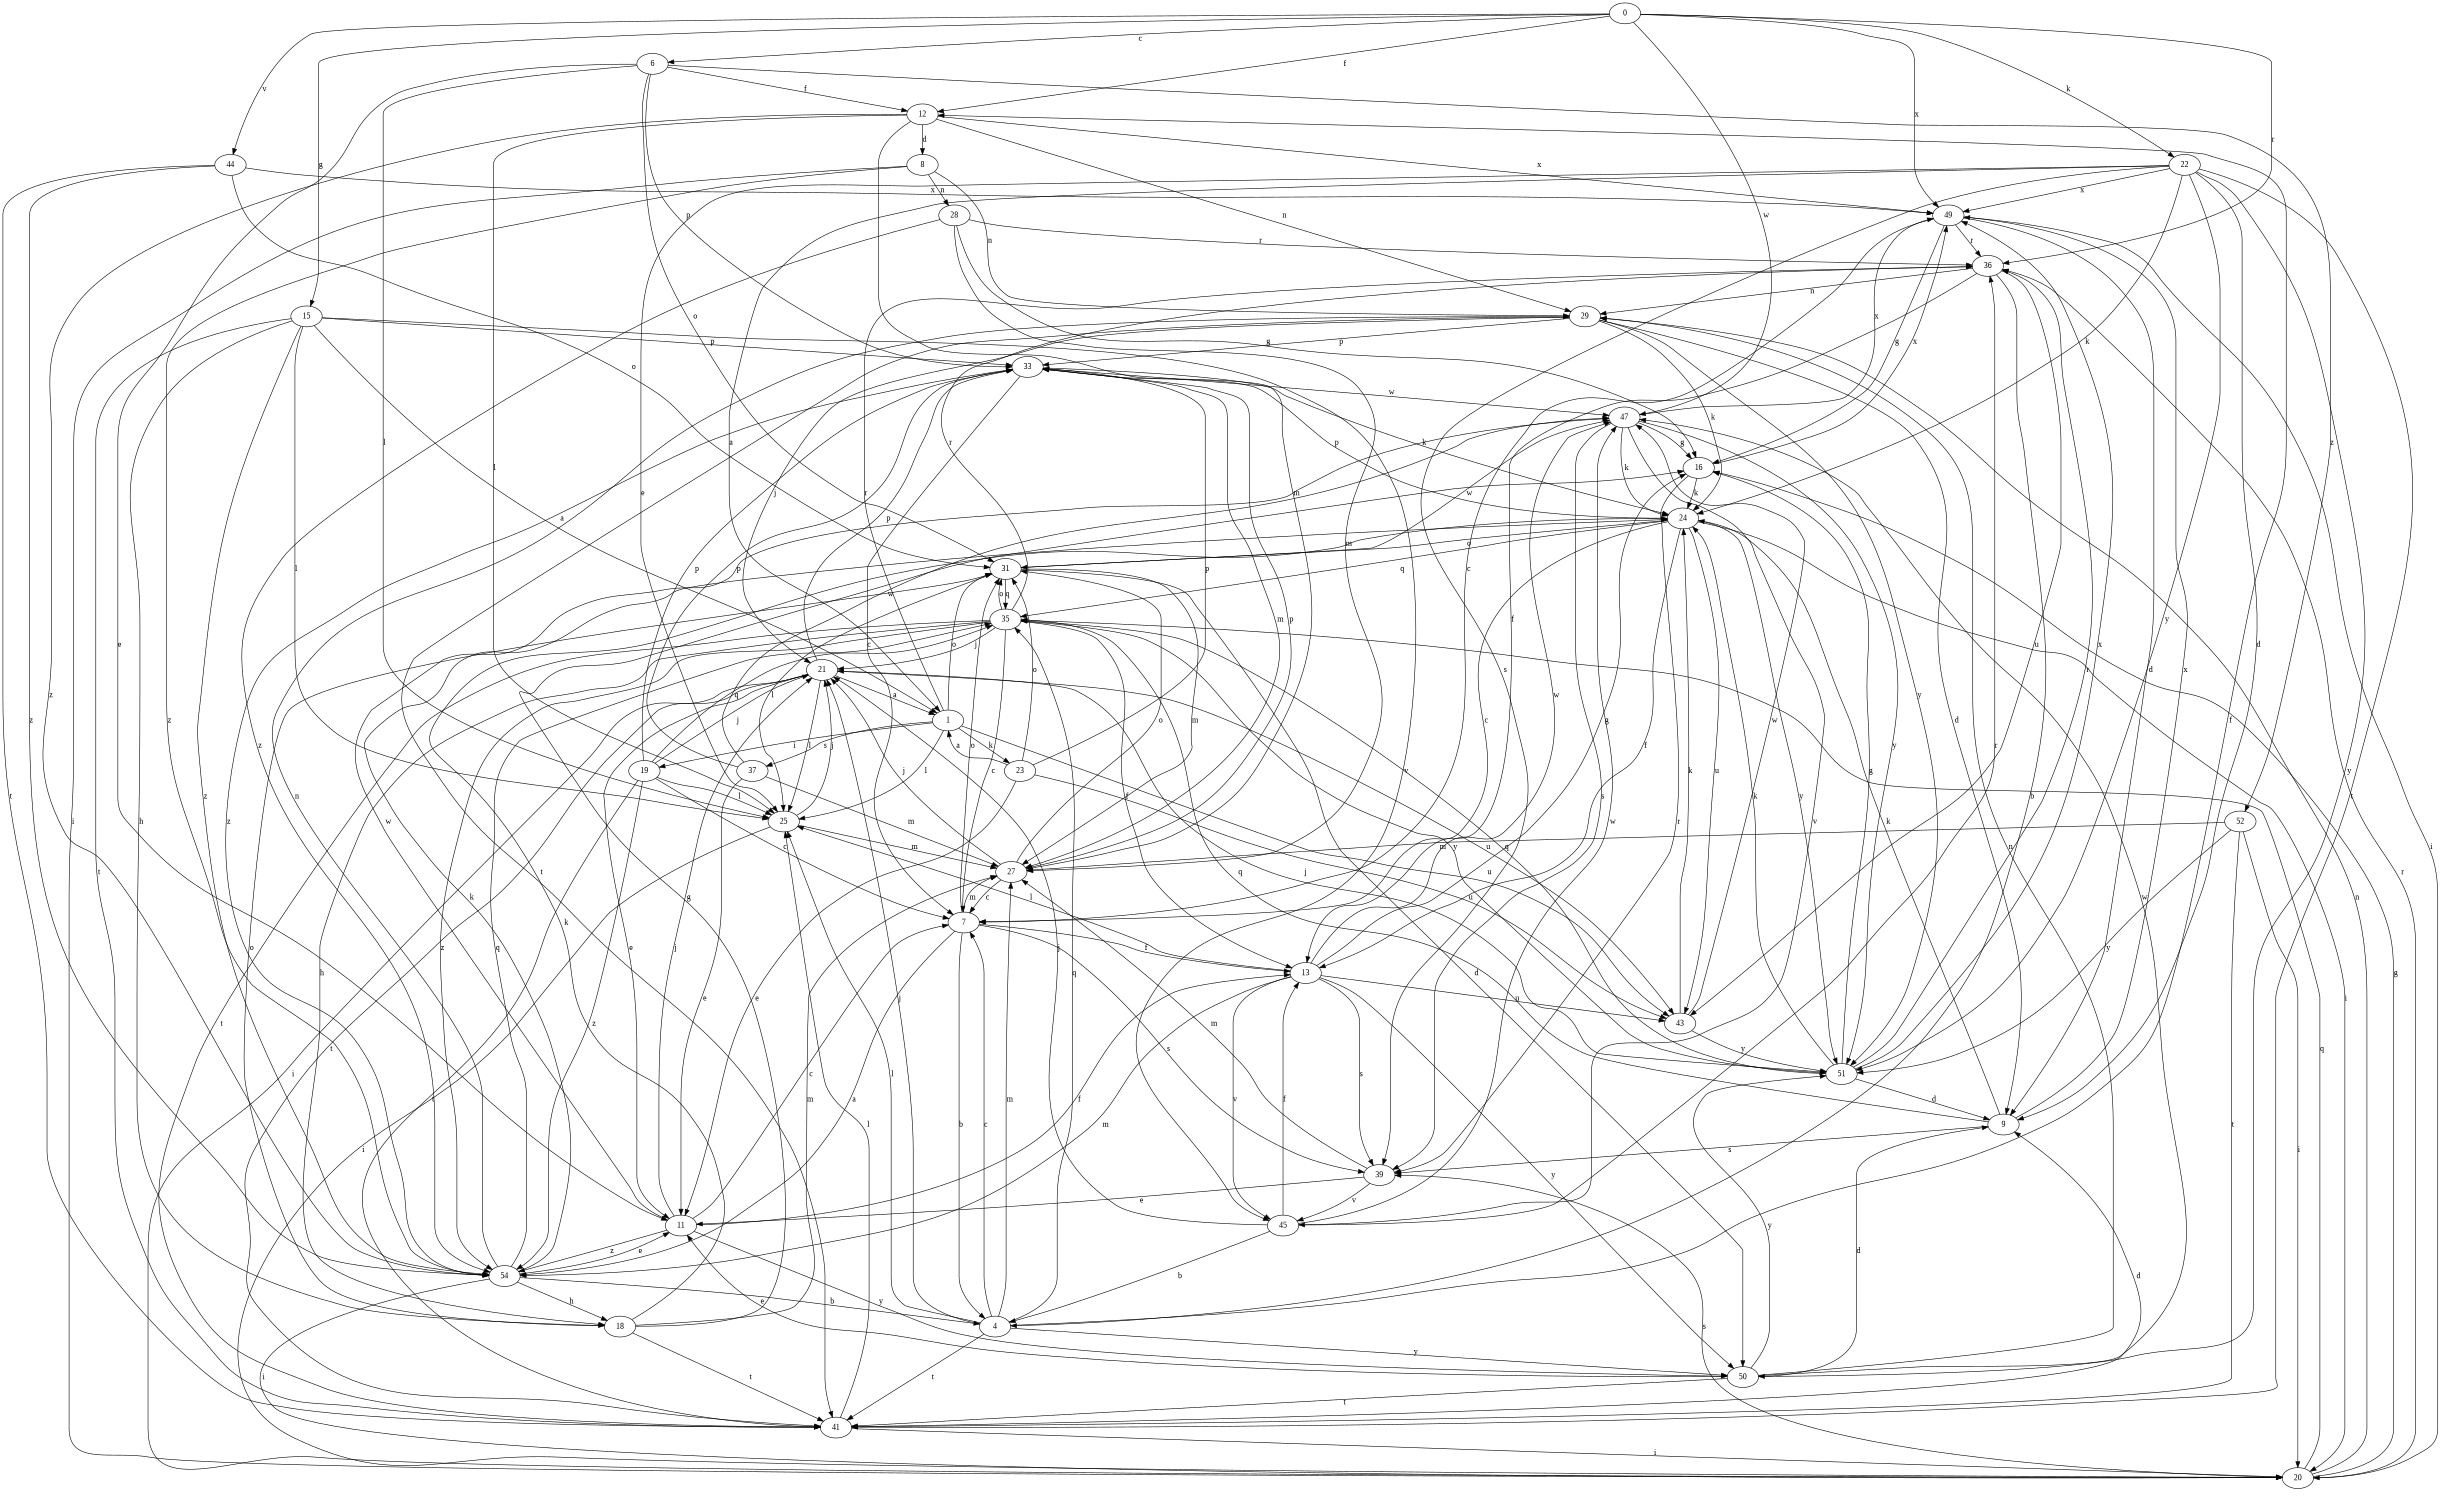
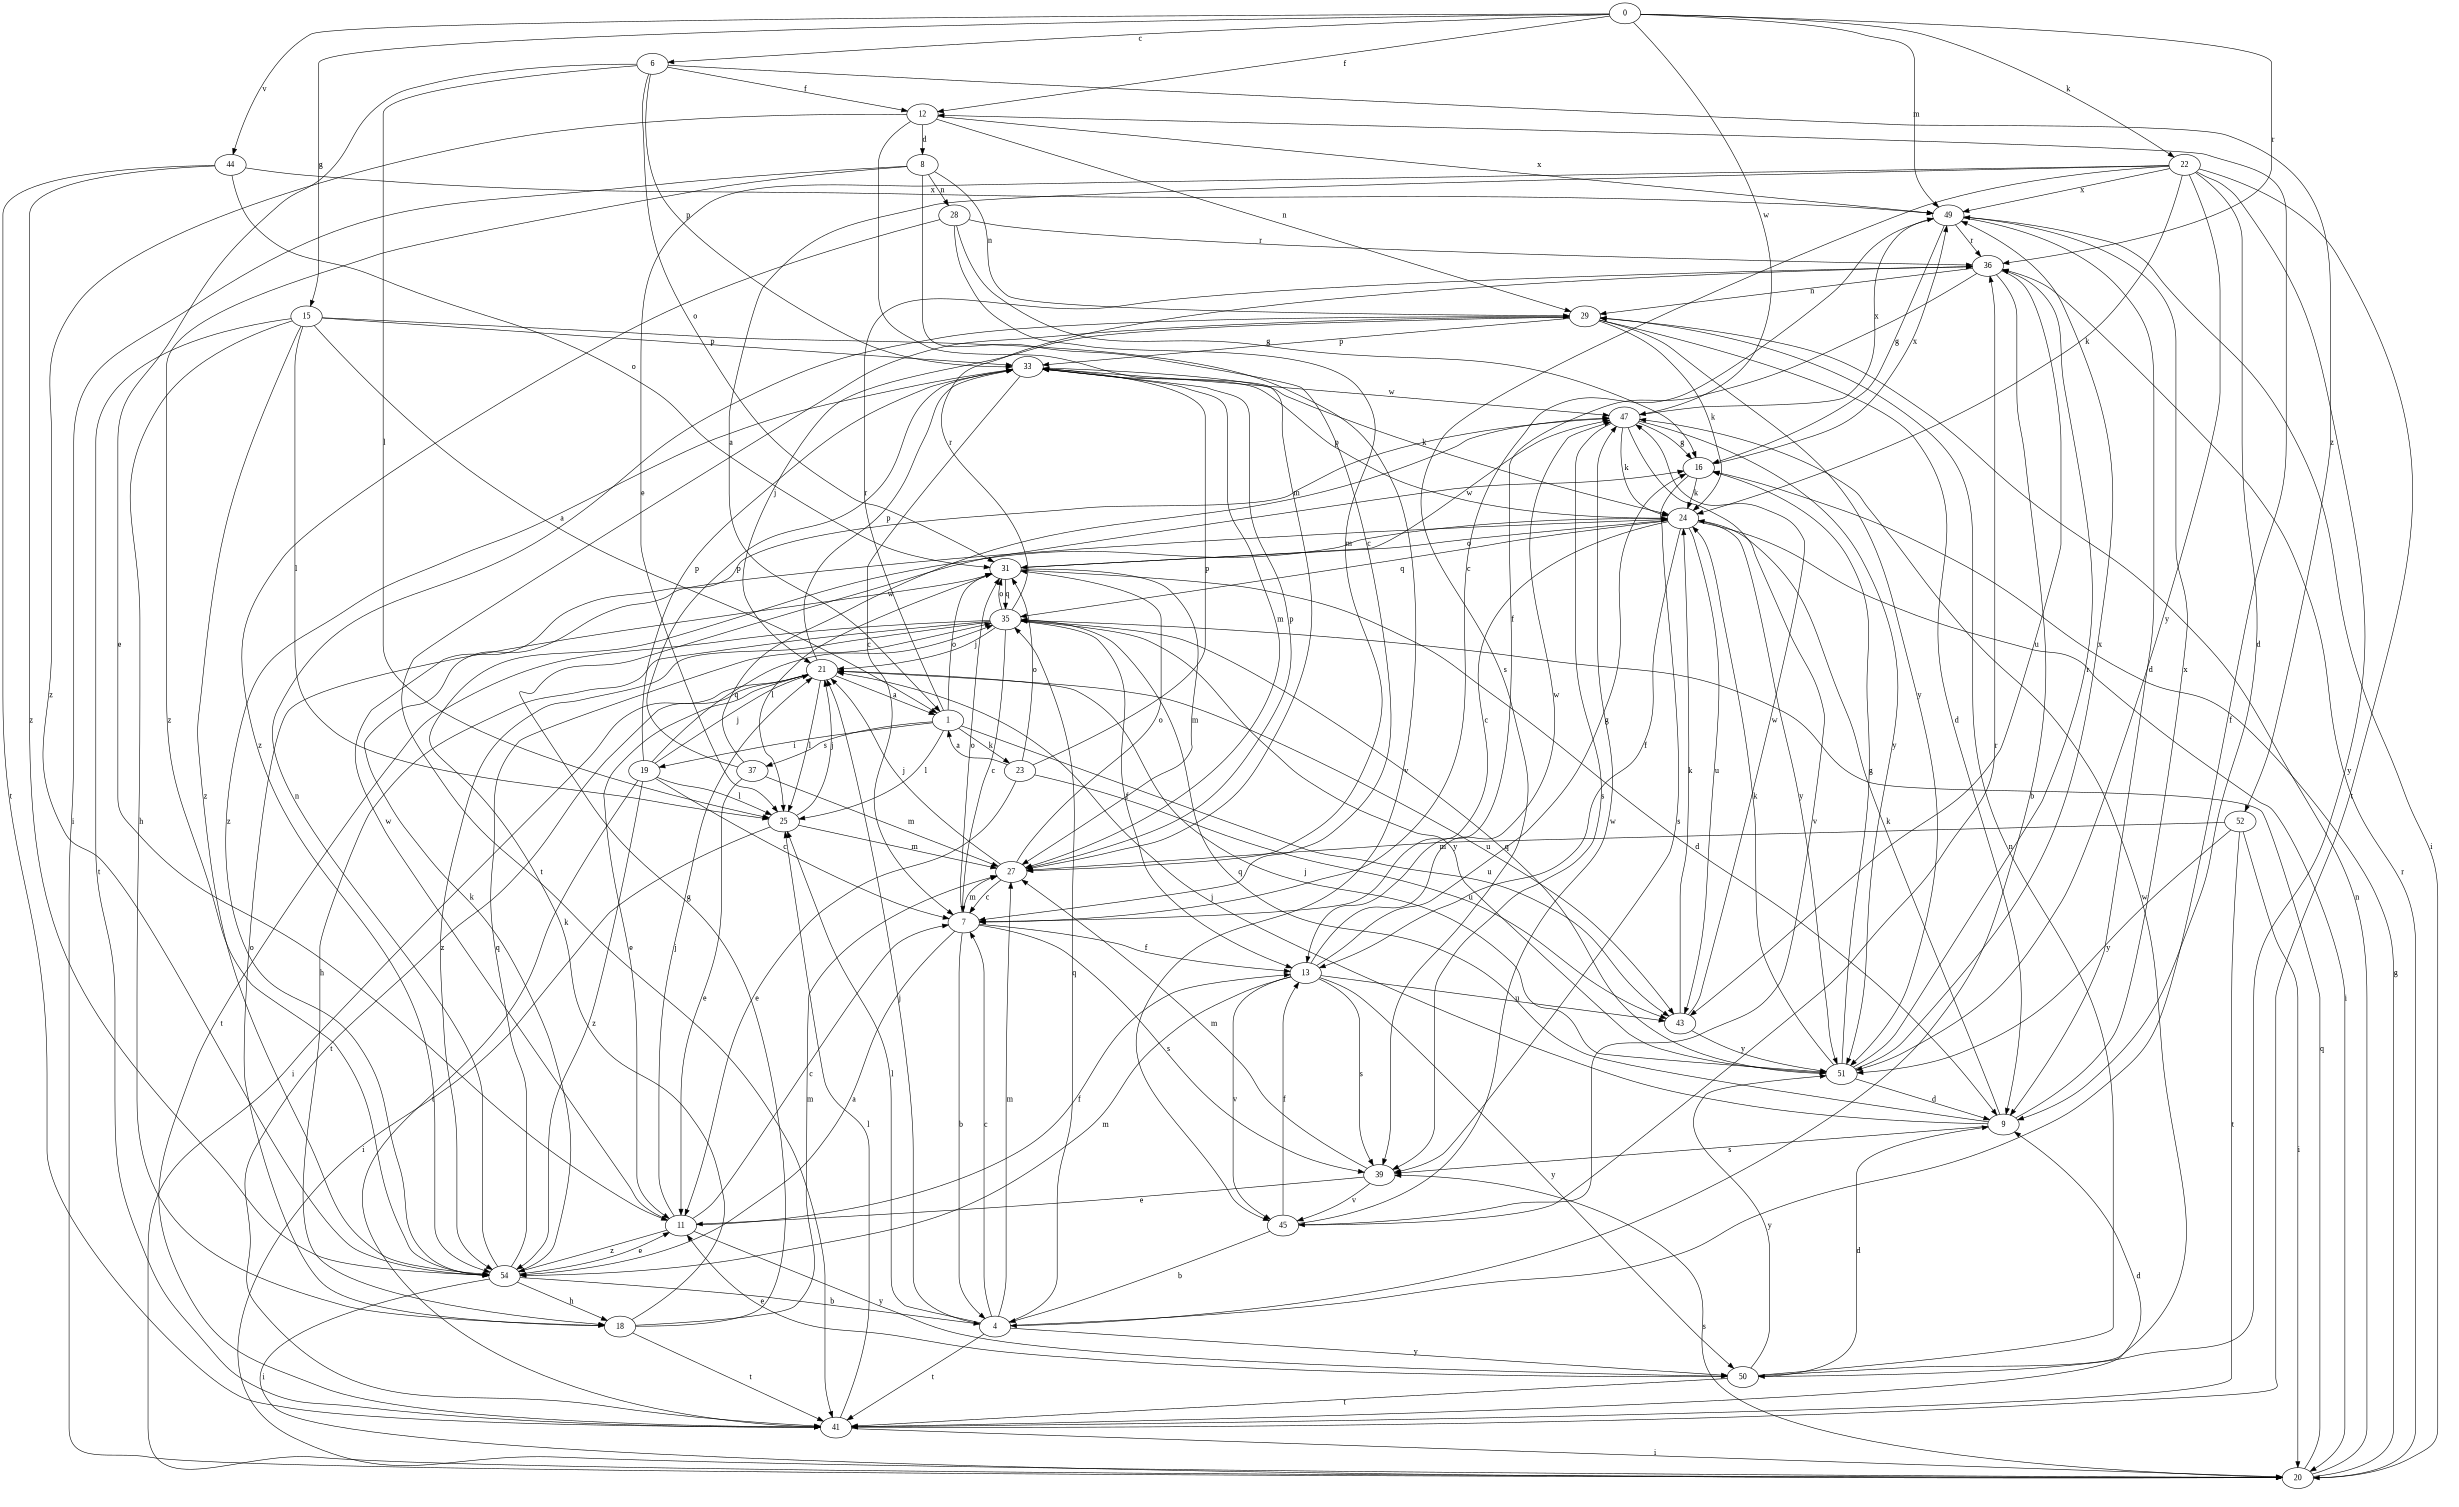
  strict digraph {
    fontname="Liberation Serif"
    node [fontname="Liberation Serif"]
    edge [fontname="Liberation Serif"]
    0
    6
    12
    15
    22
    36
    44
    47
    49
    25
    31
    11
    33
    52
    27
    54
    8
    29
    1
    41
    45
    18
    50
    39
    9
    24
    51
    43
    4
    13
    16
    7
    20
    19
    23
    37
    21
    35
    28
    0 -> 6 [label=c]
    0 -> 12 [label=f]
    0 -> 15 [label=g]
    0 -> 22 [label=k]
    0 -> 36 [label=r]
    0 -> 44 [label=v]
    0 -> 47 [label=w]
-   0 -> 49 [label=x]
+   0 -> 49 [label=m]
    6 -> 12 [label=f]
    6 -> 25 [label=l]
    6 -> 31 [label=o]
    6 -> 11 [label=e]
    6 -> 33 [label=p]
    6 -> 52 [label=z]
    12 -> 49 [label=x]
-   12 -> 25 [label=l]
    12 -> 27 [label=m]
    12 -> 54 [label=z]
    12 -> 8 [label=d]
    12 -> 29 [label=n]
    15 -> 25 [label=l]
    15 -> 33 [label=p]
    15 -> 54 [label=z]
    15 -> 1 [label=a]
    15 -> 41 [label=t]
    15 -> 45 [label=v]
    15 -> 18 [label=h]
    22 -> 49 [label=x]
    22 -> 25 [label=e]
    22 -> 1 [label=a]
    22 -> 41 [label=t]
    22 -> 50 [label=y]
    22 -> 39 [label=s]
    22 -> 9 [label=d]
    22 -> 24 [label=k]
    22 -> 51 [label=y]
    36 -> 29 [label=n]
    36 -> 43 [label=u]
    36 -> 4 [label=b]
    36 -> 13 [label=f]
    44 -> 49 [label=x]
    44 -> 31 [label=o]
    44 -> 54 [label=z]
    44 -> 41 [label=t]
    47 -> 49 [label=x]
    47 -> 45 [label=v]
    47 -> 39 [label=s]
    47 -> 24 [label=k]
    47 -> 51 [label=y]
    47 -> 16 [label=g]
    49 -> 36 [label=r]
    49 -> 9 [label=d]
    49 -> 16 [label=g]
    49 -> 7 [label=c]
    49 -> 20 [label=i]
    25 -> 27 [label=m]
    25 -> 20 [label=i]
    25 -> 21 [label=j]
    31 -> 47 [label=w]
    31 -> 25 [label=l]
    31 -> 27 [label=m]
-   31 -> 50 [label=d]
+   31 -> 9 [label=d]
    31 -> 35 [label=q]
    11 -> 47 [label=w]
    11 -> 54 [label=z]
    11 -> 50 [label=y]
    11 -> 13 [label=f]
    11 -> 7 [label=c]
    11 -> 21 [label=j]
    33 -> 47 [label=w]
    33 -> 27 [label=m]
    33 -> 54 [label=z]
    33 -> 24 [label=k]
    33 -> 7 [label=c]
    52 -> 27 [label=m]
    52 -> 41 [label=t]
    52 -> 51 [label=y]
    52 -> 20 [label=i]
    27 -> 31 [label=o]
    27 -> 33 [label=p]
    27 -> 7 [label=c]
    27 -> 21 [label=j]
    54 -> 11 [label=e]
    54 -> 29 [label=n]
    54 -> 18 [label=h]
    54 -> 24 [label=k]
    54 -> 4 [label=b]
    54 -> 20 [label=i]
    54 -> 35 [label=q]
    8 -> 54 [label=z]
    8 -> 29 [label=n]
+   8 -> 7 [label=c]
    8 -> 20 [label=i]
    8 -> 28 [label=n]
    29 -> 33 [label=p]
    29 -> 41 [label=t]
    29 -> 9 [label=d]
    29 -> 24 [label=k]
    29 -> 51 [label=y]
    29 -> 21 [label=j]
    1 -> 36 [label=r]
    1 -> 25 [label=l]
    1 -> 31 [label=o]
    1 -> 43 [label=u]
    1 -> 19 [label=i]
    1 -> 23 [label=k]
    1 -> 37 [label=s]
    41 -> 25 [label=l]
    41 -> 9 [label=d]
    41 -> 20 [label=i]
    45 -> 36 [label=r]
    45 -> 47 [label=w]
    45 -> 4 [label=b]
    45 -> 13 [label=f]
    18 -> 31 [label=o]
    18 -> 27 [label=m]
    18 -> 41 [label=t]
    18 -> 24 [label=k]
    18 -> 16 [label=g]
    50 -> 47 [label=w]
    50 -> 11 [label=e]
    50 -> 29 [label=n]
    50 -> 41 [label=t]
    50 -> 9 [label=d]
    50 -> 51 [label=y]
    39 -> 11 [label=e]
    39 -> 27 [label=m]
    39 -> 45 [label=v]
    9 -> 49 [label=x]
    9 -> 39 [label=s]
    9 -> 24 [label=k]
-   45 -> 21 [label=j]
+   9 -> 21 [label=j]
    9 -> 35 [label=q]
    24 -> 31 [label=o]
    24 -> 33 [label=p]
    24 -> 51 [label=y]
    24 -> 43 [label=u]
    24 -> 13 [label=f]
    24 -> 7 [label=c]
    24 -> 20 [label=i]
    24 -> 35 [label=q]
    51 -> 36 [label=r]
    51 -> 49 [label=x]
    51 -> 9 [label=d]
    51 -> 24 [label=k]
    51 -> 16 [label=g]
    51 -> 21 [label=j]
    51 -> 35 [label=q]
    43 -> 47 [label=w]
    43 -> 24 [label=k]
    43 -> 51 [label=y]
    4 -> 12 [label=f]
    4 -> 25 [label=l]
    4 -> 27 [label=m]
    4 -> 41 [label=t]
    4 -> 50 [label=y]
    4 -> 7 [label=c]
    4 -> 21 [label=j]
    4 -> 35 [label=q]
    13 -> 47 [label=w]
-   13 -> 25 [label=l]
    13 -> 54 [label=m]
    13 -> 45 [label=v]
    13 -> 50 [label=y]
    13 -> 39 [label=s]
    13 -> 43 [label=u]
    13 -> 16 [label=g]
    16 -> 49 [label=x]
-   16 -> 39 [label=r]
+   16 -> 39 [label=s]
    16 -> 24 [label=k]
    7 -> 31 [label=o]
    7 -> 27 [label=m]
    7 -> 54 [label=a]
    7 -> 39 [label=s]
    7 -> 4 [label=b]
    7 -> 13 [label=f]
    20 -> 36 [label=r]
    20 -> 29 [label=n]
    20 -> 39 [label=s]
    20 -> 16 [label=g]
    20 -> 35 [label=q]
    19 -> 25 [label=l]
    19 -> 33 [label=p]
    19 -> 54 [label=z]
    19 -> 41 [label=t]
    19 -> 7 [label=c]
    19 -> 21 [label=j]
    19 -> 35 [label=q]
    23 -> 31 [label=o]
    23 -> 11 [label=e]
    23 -> 33 [label=p]
    23 -> 1 [label=a]
    23 -> 43 [label=u]
    37 -> 47 [label=w]
    37 -> 11 [label=e]
    37 -> 33 [label=p]
    37 -> 27 [label=m]
    21 -> 25 [label=l]
    21 -> 11 [label=e]
    21 -> 33 [label=p]
    21 -> 1 [label=a]
    21 -> 41 [label=t]
    21 -> 43 [label=u]
    21 -> 20 [label=i]
    35 -> 36 [label=r]
    35 -> 31 [label=o]
    35 -> 54 [label=z]
    35 -> 41 [label=t]
    35 -> 18 [label=h]
    35 -> 51 [label=y]
    35 -> 13 [label=f]
    35 -> 7 [label=c]
    35 -> 21 [label=j]
    28 -> 36 [label=r]
    28 -> 27 [label=m]
    28 -> 54 [label=z]
    28 -> 16 [label=g]
  }
